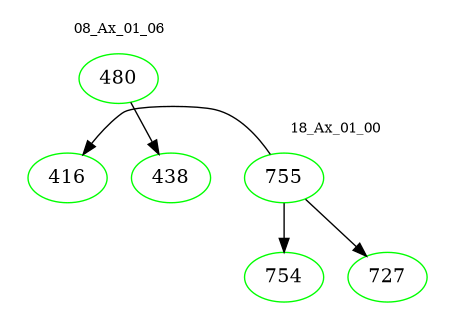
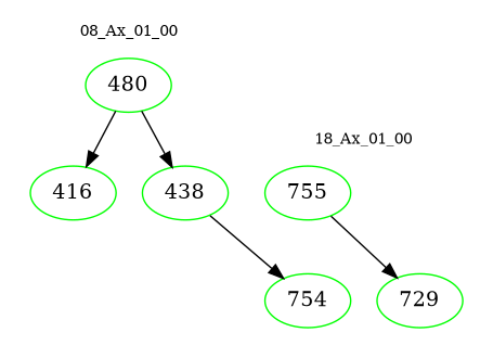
  digraph {
    node [color=green]
    edge [color=black]
    n1 [label=480]
    n2 [label=416]
    n3 [label=438]
    n4 [label=755]
-   n5 [label=727]
+   n5 [label=729]
    n6 [label=754]
    subgraph cluster_1 {
      color=white
      fontsize=10
-     label="08_Ax_01_06"
+     label="08_Ax_01_00"
      n1
      n2
      n3
    }
    subgraph cluster_2 {
      color=white
      fontsize=10
      label="18_Ax_01_00"
      n4
      n5
      n6
    }
-   n4 -> n2
+   n1 -> n2
    n1 -> n3
    n4 -> n5
-   n4 -> n6
+   n3 -> n6
  }
